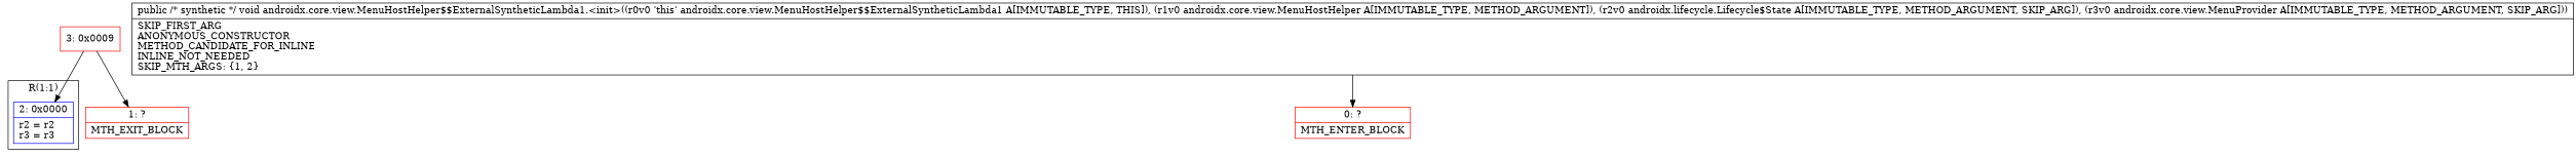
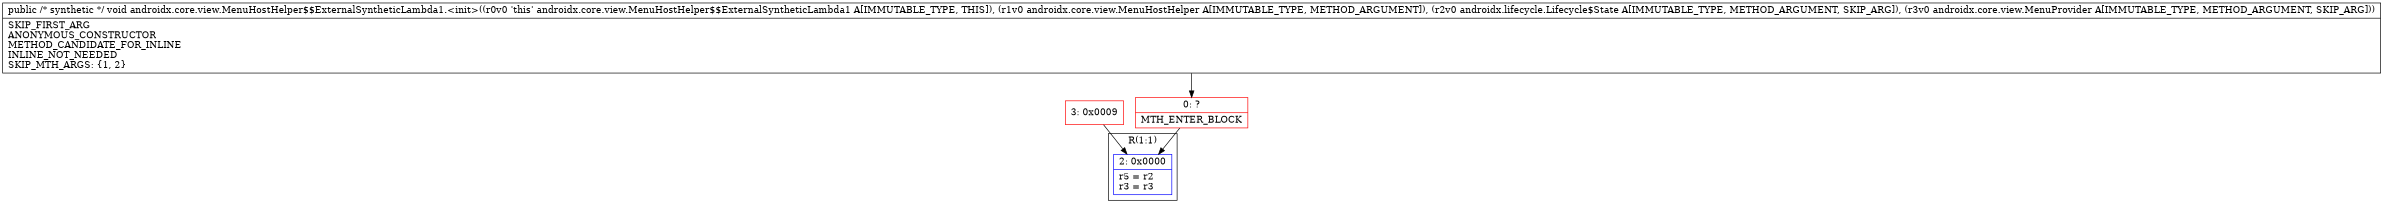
  digraph {
    node [color=red shape=record]
-   n1 [color=blue label="{2\:\ 0x0000|r2 = r2\lr3 = r3\l}"]
+   n1 [color=blue label="{2\:\ 0x0000|r5 = r2\lr3 = r3\l}"]
    n2 [label="{3\:\ 0x0009}"]
-   n3 [label="{1\:\ ?|MTH_EXIT_BLOCK\l}"]
    n4 [label="{0\:\ ?|MTH_ENTER_BLOCK\l}"]
    n5 [label="{public \/* synthetic *\/ void androidx.core.view.MenuHostHelper$$ExternalSyntheticLambda1.\<init\>((r0v0 'this' androidx.core.view.MenuHostHelper$$ExternalSyntheticLambda1 A[IMMUTABLE_TYPE, THIS]), (r1v0 androidx.core.view.MenuHostHelper A[IMMUTABLE_TYPE, METHOD_ARGUMENT]), (r2v0 androidx.lifecycle.Lifecycle$State A[IMMUTABLE_TYPE, METHOD_ARGUMENT, SKIP_ARG]), (r3v0 androidx.core.view.MenuProvider A[IMMUTABLE_TYPE, METHOD_ARGUMENT, SKIP_ARG]))  | SKIP_FIRST_ARG\lANONYMOUS_CONSTRUCTOR\lMETHOD_CANDIDATE_FOR_INLINE\lINLINE_NOT_NEEDED\lSKIP_MTH_ARGS: \{1, 2\}\l}" color=""]
    subgraph cluster_1 {
      label="R(1:1)"
      n1
    }
    n2 -> n1
-   n2 -> n3
+   n4 -> n1
    n5 -> n4
  }
